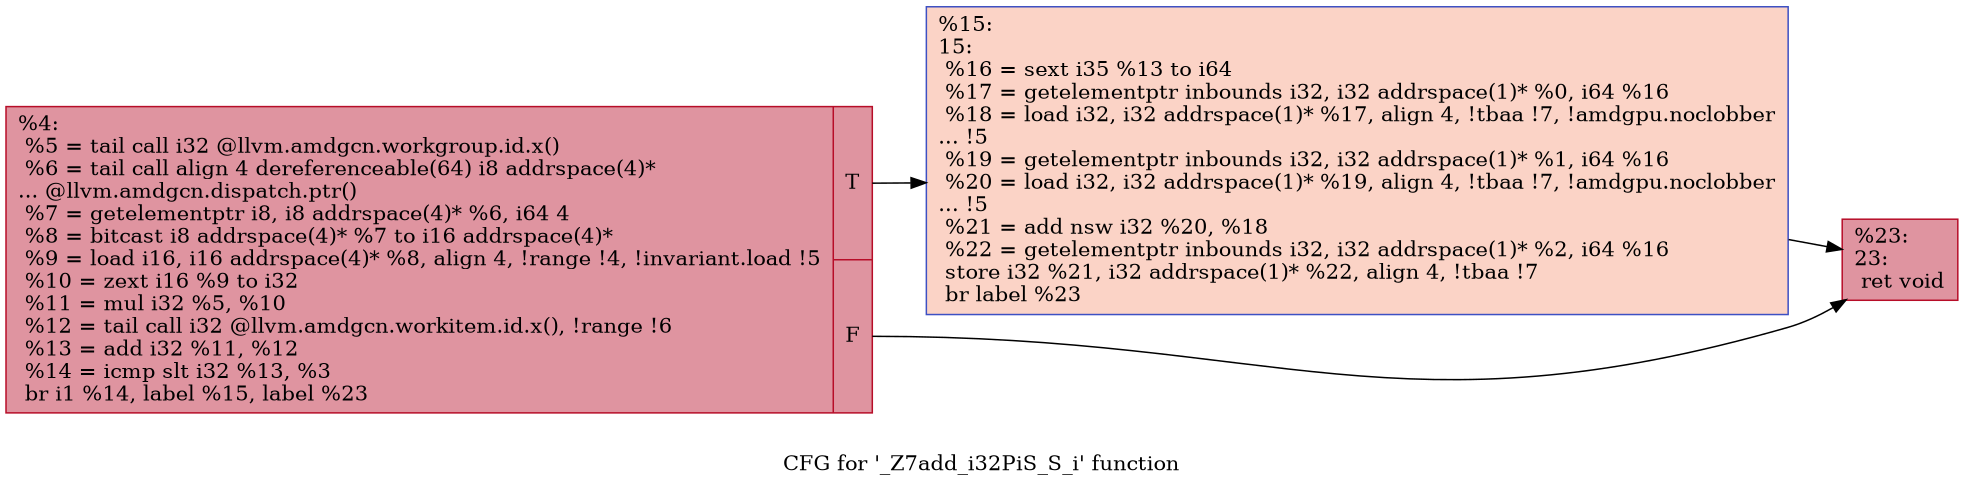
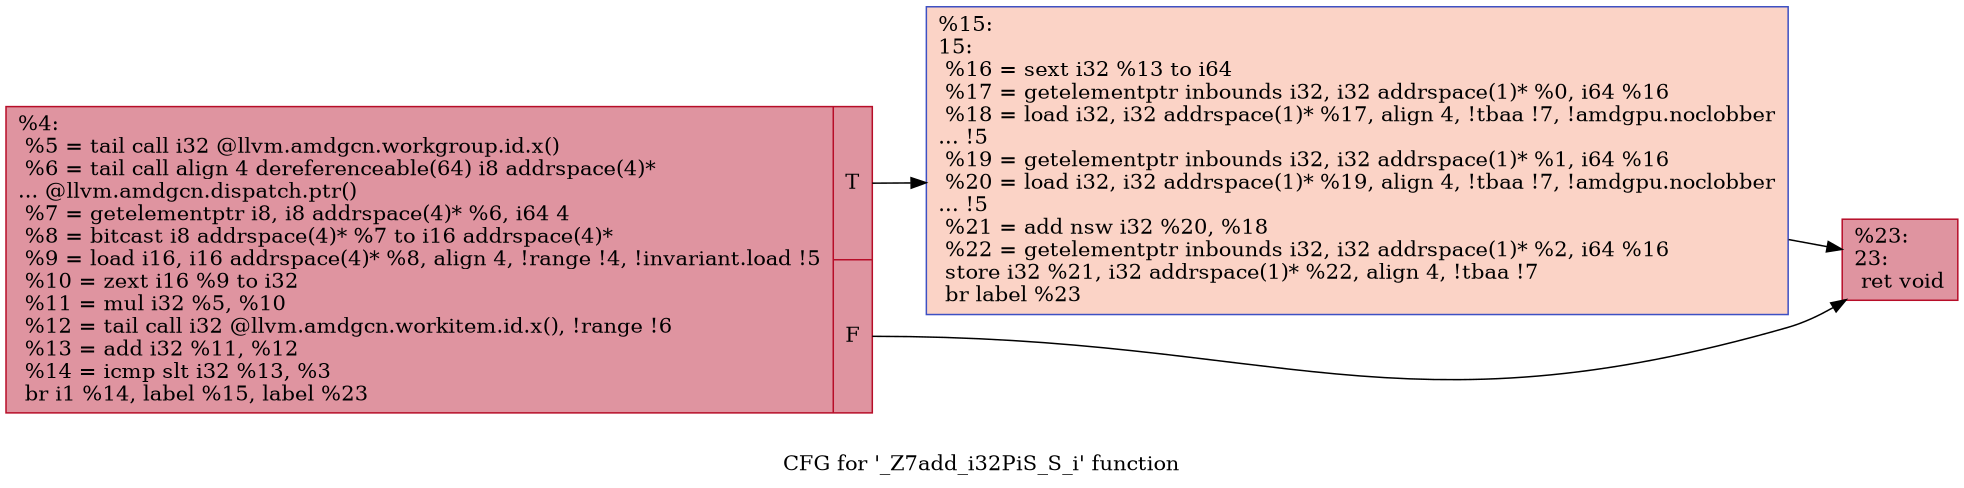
  digraph {
    label="CFG for '_Z7add_i32PiS_S_i' function"
    rankdir=LR
    node [color="#b70d28ff" fillcolor="#b70d2870" shape=record style=filled]
    n1 [label="{%4:\l  %5 = tail call i32 @llvm.amdgcn.workgroup.id.x()\l  %6 = tail call align 4 dereferenceable(64) i8 addrspace(4)*\l... @llvm.amdgcn.dispatch.ptr()\l  %7 = getelementptr i8, i8 addrspace(4)* %6, i64 4\l  %8 = bitcast i8 addrspace(4)* %7 to i16 addrspace(4)*\l  %9 = load i16, i16 addrspace(4)* %8, align 4, !range !4, !invariant.load !5\l  %10 = zext i16 %9 to i32\l  %11 = mul i32 %5, %10\l  %12 = tail call i32 @llvm.amdgcn.workitem.id.x(), !range !6\l  %13 = add i32 %11, %12\l  %14 = icmp slt i32 %13, %3\l  br i1 %14, label %15, label %23\l|{<s0>T|<s1>F}}"]
-   n2 [color="#3d50c3ff" fillcolor="#f59c7d70" label="{%15:\l15:                                               \l  %16 = sext i35 %13 to i64\l  %17 = getelementptr inbounds i32, i32 addrspace(1)* %0, i64 %16\l  %18 = load i32, i32 addrspace(1)* %17, align 4, !tbaa !7, !amdgpu.noclobber\l... !5\l  %19 = getelementptr inbounds i32, i32 addrspace(1)* %1, i64 %16\l  %20 = load i32, i32 addrspace(1)* %19, align 4, !tbaa !7, !amdgpu.noclobber\l... !5\l  %21 = add nsw i32 %20, %18\l  %22 = getelementptr inbounds i32, i32 addrspace(1)* %2, i64 %16\l  store i32 %21, i32 addrspace(1)* %22, align 4, !tbaa !7\l  br label %23\l}"]
+   n2 [color="#3d50c3ff" fillcolor="#f59c7d70" label="{%15:\l15:                                               \l  %16 = sext i32 %13 to i64\l  %17 = getelementptr inbounds i32, i32 addrspace(1)* %0, i64 %16\l  %18 = load i32, i32 addrspace(1)* %17, align 4, !tbaa !7, !amdgpu.noclobber\l... !5\l  %19 = getelementptr inbounds i32, i32 addrspace(1)* %1, i64 %16\l  %20 = load i32, i32 addrspace(1)* %19, align 4, !tbaa !7, !amdgpu.noclobber\l... !5\l  %21 = add nsw i32 %20, %18\l  %22 = getelementptr inbounds i32, i32 addrspace(1)* %2, i64 %16\l  store i32 %21, i32 addrspace(1)* %22, align 4, !tbaa !7\l  br label %23\l}"]
    n3 [label="{%23:\l23:                                               \l  ret void\l}"]
    n1 -> n2 [tailport=s0]
    n1 -> n3 [tailport=s1]
    n2 -> n3
  }
